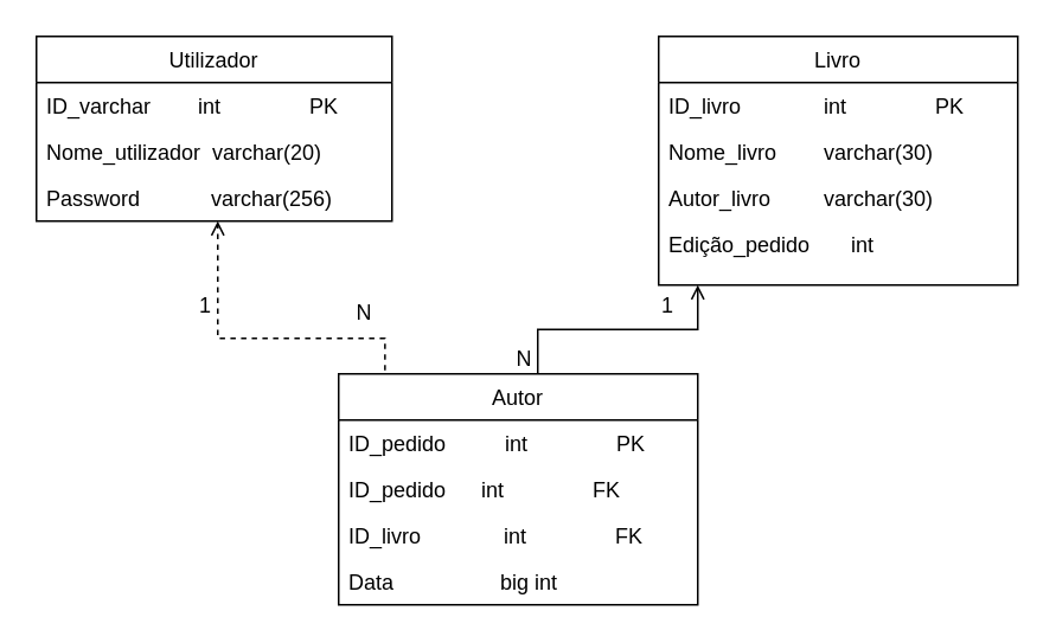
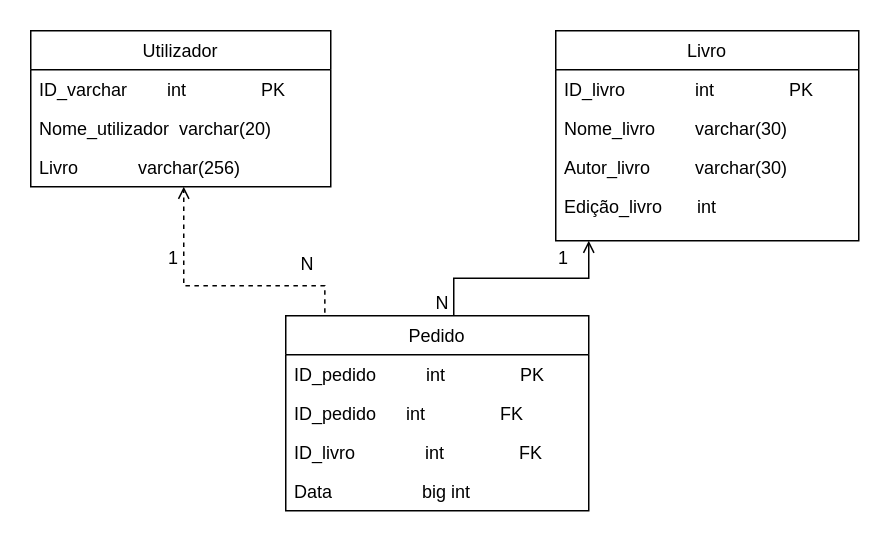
  <mxCell id="0" />
  <mxCell id="1" parent="0" />
  <mxCell id="2" value="Utilizador" style="swimlane;fontStyle=0;align=center;verticalAlign=top;childLayout=stackLayout;horizontal=1;startSize=26;horizontalStack=0;resizeParent=1;resizeLast=0;collapsible=1;marginBottom=0;rounded=0;shadow=0;strokeWidth=1;" parent="1" vertex="1"><mxGeometry x="20" y="20" width="200" height="104" as="geometry"><mxRectangle x="230" y="140" width="160" height="26" as="alternateBounds" /></mxGeometry></mxCell>
  <mxCell id="3" value="ID_varchar        int               PK" style="text;align=left;verticalAlign=top;spacingLeft=4;spacingRight=4;overflow=hidden;rotatable=0;points=[[0,0.5],[1,0.5]];portConstraint=eastwest;" parent="2" vertex="1"><mxGeometry y="26" width="200" height="26" as="geometry" /></mxCell>
  <mxCell id="4" value="Nome_utilizador  varchar(20)" style="text;align=left;verticalAlign=top;spacingLeft=4;spacingRight=4;overflow=hidden;rotatable=0;points=[[0,0.5],[1,0.5]];portConstraint=eastwest;rounded=0;shadow=0;html=0;" parent="2" vertex="1"><mxGeometry y="52" width="200" height="26" as="geometry" /></mxCell>
- <mxCell id="5" value="Password            varchar(256)" style="text;align=left;verticalAlign=top;spacingLeft=4;spacingRight=4;overflow=hidden;rotatable=0;points=[[0,0.5],[1,0.5]];portConstraint=eastwest;rounded=0;shadow=0;html=0;" parent="2" vertex="1"><mxGeometry y="78" width="200" height="26" as="geometry" /></mxCell>
+ <mxCell id="5" value="Livro            varchar(256)" style="text;align=left;verticalAlign=top;spacingLeft=4;spacingRight=4;overflow=hidden;rotatable=0;points=[[0,0.5],[1,0.5]];portConstraint=eastwest;rounded=0;shadow=0;html=0;" parent="2" vertex="1"><mxGeometry y="78" width="200" height="26" as="geometry" /></mxCell>
  <mxCell id="6" value="" style="endArrow=open;shadow=0;strokeWidth=1;strokeColor=#000000;rounded=0;endFill=1;edgeStyle=elbowEdgeStyle;elbow=vertical;entryX=0.51;entryY=1;entryDx=0;entryDy=0;entryPerimeter=0;exitX=0.129;exitY=-0.015;exitDx=0;exitDy=0;exitPerimeter=0;dashed=1;" parent="1" source="9" target="5" edge="1"><mxGeometry x="0.5" y="41" relative="1" as="geometry"><mxPoint x="130" y="220" as="sourcePoint" /><mxPoint x="380" y="92" as="targetPoint" /><mxPoint x="-40" y="32" as="offset" /><Array as="points"><mxPoint x="170" y="190" /><mxPoint x="110" y="190" /><mxPoint x="130" y="181" /></Array></mxGeometry></mxCell>
  <mxCell id="7" value="1" style="resizable=0;align=left;verticalAlign=bottom;labelBackgroundColor=none;fontSize=12;direction=west;" parent="6" connectable="0" vertex="1"><mxGeometry x="-1" relative="1" as="geometry"><mxPoint x="-106.06" y="-28.05" as="offset" /></mxGeometry></mxCell>
  <mxCell id="8" value="N" style="resizable=0;align=right;verticalAlign=bottom;labelBackgroundColor=none;fontSize=12;" parent="6" connectable="0" vertex="1"><mxGeometry x="1" relative="1" as="geometry"><mxPoint x="88" y="59.89" as="offset" /></mxGeometry></mxCell>
- <mxCell id="9" value="Autor" style="swimlane;fontStyle=0;align=center;verticalAlign=top;childLayout=stackLayout;horizontal=1;startSize=26;horizontalStack=0;resizeParent=1;resizeLast=0;collapsible=1;marginBottom=0;rounded=0;shadow=0;strokeWidth=1;" parent="1" vertex="1"><mxGeometry x="190" y="210" width="202" height="130" as="geometry"><mxRectangle x="550" y="140" width="160" height="26" as="alternateBounds" /></mxGeometry></mxCell>
+ <mxCell id="9" value="Pedido" style="swimlane;fontStyle=0;align=center;verticalAlign=top;childLayout=stackLayout;horizontal=1;startSize=26;horizontalStack=0;resizeParent=1;resizeLast=0;collapsible=1;marginBottom=0;rounded=0;shadow=0;strokeWidth=1;" parent="1" vertex="1"><mxGeometry x="190" y="210" width="202" height="130" as="geometry"><mxRectangle x="550" y="140" width="160" height="26" as="alternateBounds" /></mxGeometry></mxCell>
  <mxCell id="10" value="ID_pedido          int               PK      " style="text;align=left;verticalAlign=top;spacingLeft=4;spacingRight=4;overflow=hidden;rotatable=0;points=[[0,0.5],[1,0.5]];portConstraint=eastwest;" parent="9" vertex="1"><mxGeometry y="26" width="202" height="26" as="geometry" /></mxCell>
  <mxCell id="11" value="ID_pedido      int               FK" style="text;align=left;verticalAlign=top;spacingLeft=4;spacingRight=4;overflow=hidden;rotatable=0;points=[[0,0.5],[1,0.5]];portConstraint=eastwest;rounded=0;shadow=0;html=0;" parent="9" vertex="1"><mxGeometry y="52" width="202" height="26" as="geometry" /></mxCell>
  <mxCell id="12" value="ID_livro              int               FK" style="text;align=left;verticalAlign=top;spacingLeft=4;spacingRight=4;overflow=hidden;rotatable=0;points=[[0,0.5],[1,0.5]];portConstraint=eastwest;rounded=0;shadow=0;html=0;" parent="9" vertex="1"><mxGeometry y="78" width="202" height="26" as="geometry" /></mxCell>
  <mxCell id="13" value="Data                  big int               " style="text;align=left;verticalAlign=top;spacingLeft=4;spacingRight=4;overflow=hidden;rotatable=0;points=[[0,0.5],[1,0.5]];portConstraint=eastwest;rounded=0;shadow=0;html=0;" parent="9" vertex="1"><mxGeometry y="104" width="202" height="26" as="geometry" /></mxCell>
  <mxCell id="14" value="" style="endArrow=open;shadow=0;strokeWidth=1;strokeColor=#000000;rounded=0;endFill=1;edgeStyle=elbowEdgeStyle;elbow=vertical;" parent="1" edge="1"><mxGeometry x="0.5" y="41" relative="1" as="geometry"><mxPoint x="302" y="210" as="sourcePoint" /><mxPoint x="392" y="160" as="targetPoint" /><mxPoint x="-40" y="32" as="offset" /></mxGeometry></mxCell>
  <mxCell id="15" value="1" style="resizable=0;align=left;verticalAlign=bottom;labelBackgroundColor=none;fontSize=12;" parent="14" connectable="0" vertex="1"><mxGeometry x="-1" relative="1" as="geometry"><mxPoint x="68" y="-30" as="offset" /></mxGeometry></mxCell>
  <mxCell id="16" value="N" style="resizable=0;align=right;verticalAlign=bottom;labelBackgroundColor=none;fontSize=12;" parent="14" connectable="0" vertex="1"><mxGeometry x="1" relative="1" as="geometry"><mxPoint x="-92" y="50" as="offset" /></mxGeometry></mxCell>
  <mxCell id="17" value="Livro" style="swimlane;fontStyle=0;align=center;verticalAlign=top;childLayout=stackLayout;horizontal=1;startSize=26;horizontalStack=0;resizeParent=1;resizeLast=0;collapsible=1;marginBottom=0;rounded=0;shadow=0;strokeWidth=1;" parent="1" vertex="1"><mxGeometry x="370" y="20" width="202" height="140" as="geometry"><mxRectangle x="550" y="140" width="160" height="26" as="alternateBounds" /></mxGeometry></mxCell>
  <mxCell id="18" value="ID_livro              int               PK      " style="text;align=left;verticalAlign=top;spacingLeft=4;spacingRight=4;overflow=hidden;rotatable=0;points=[[0,0.5],[1,0.5]];portConstraint=eastwest;" parent="17" vertex="1"><mxGeometry y="26" width="202" height="26" as="geometry" /></mxCell>
  <mxCell id="19" value="Nome_livro        varchar(30)" style="text;align=left;verticalAlign=top;spacingLeft=4;spacingRight=4;overflow=hidden;rotatable=0;points=[[0,0.5],[1,0.5]];portConstraint=eastwest;rounded=0;shadow=0;html=0;" parent="17" vertex="1"><mxGeometry y="52" width="202" height="26" as="geometry" /></mxCell>
  <mxCell id="20" value="Autor_livro         varchar(30)" style="text;align=left;verticalAlign=top;spacingLeft=4;spacingRight=4;overflow=hidden;rotatable=0;points=[[0,0.5],[1,0.5]];portConstraint=eastwest;rounded=0;shadow=0;html=0;" parent="17" vertex="1"><mxGeometry y="78" width="202" height="26" as="geometry" /></mxCell>
- <mxCell id="21" value="Edição_pedido       int" style="text;align=left;verticalAlign=top;spacingLeft=4;spacingRight=4;overflow=hidden;rotatable=0;points=[[0,0.5],[1,0.5]];portConstraint=eastwest;rounded=0;shadow=0;html=0;" parent="17" vertex="1"><mxGeometry y="104" width="202" height="26" as="geometry" /></mxCell>
+ <mxCell id="21" value="Edição_livro       int" style="text;align=left;verticalAlign=top;spacingLeft=4;spacingRight=4;overflow=hidden;rotatable=0;points=[[0,0.5],[1,0.5]];portConstraint=eastwest;rounded=0;shadow=0;html=0;" parent="17" vertex="1"><mxGeometry y="104" width="202" height="26" as="geometry" /></mxCell>
